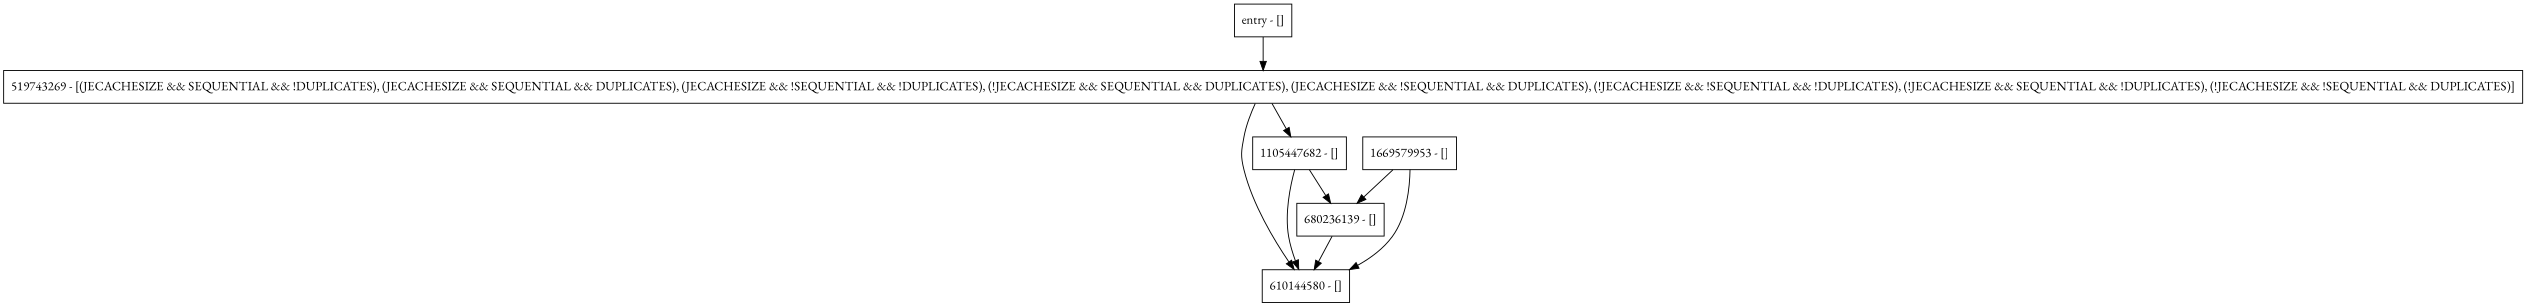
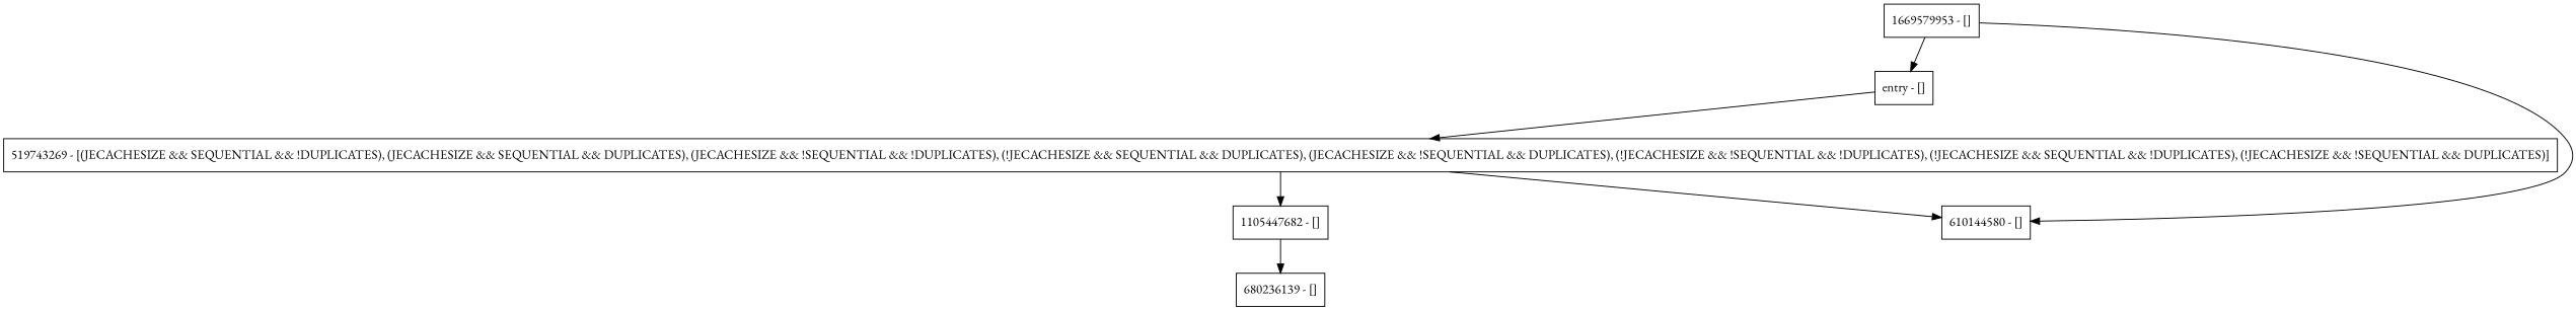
  digraph {
    fontname="EB Garamond"
    node [fontname="EB Garamond" shape=record]
    edge [fontname="EB Garamond"]
    n1 [label="entry - []"]
    n2 [label="519743269 - [(JECACHESIZE && SEQUENTIAL && !DUPLICATES), (JECACHESIZE && SEQUENTIAL && DUPLICATES), (JECACHESIZE && !SEQUENTIAL && !DUPLICATES), (!JECACHESIZE && SEQUENTIAL && DUPLICATES), (JECACHESIZE && !SEQUENTIAL && DUPLICATES), (!JECACHESIZE && !SEQUENTIAL && !DUPLICATES), (!JECACHESIZE && SEQUENTIAL && !DUPLICATES), (!JECACHESIZE && !SEQUENTIAL && DUPLICATES)]"]
    n3 [label="1105447682 - []"]
    n4 [label="610144580 - []"]
    n5 [label="680236139 - []"]
    n6 [label="1669579953 - []"]
    n1 -> n2
    n2 -> n3
    n2 -> n4
-   n3 -> n4
    n3 -> n5
-   n5 -> n4
    n6 -> n4
-   n6 -> n5
+   n6 -> n1
  }
